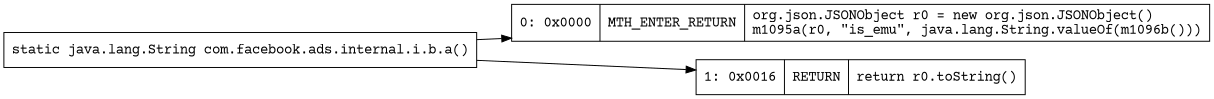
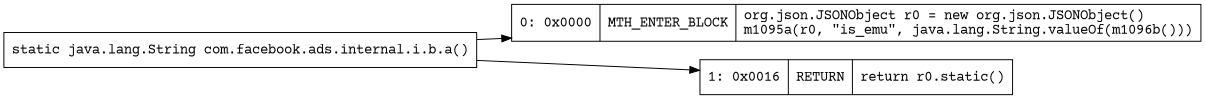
  digraph {
    fontname="Courier Prime"
    rankdir=LR
    node [fontname="Courier Prime" shape=record]
    edge [fontname="Courier Prime"]
-   n1 [label="{0\:\ 0x0000|MTH_ENTER_RETURN\l|org.json.JSONObject r0 = new org.json.JSONObject()\lm1095a(r0, \"is_emu\", java.lang.String.valueOf(m1096b()))\l}"]
-   n2 [label="{1\:\ 0x0016|RETURN\l|return r0.toString()\l}"]
+   n1 [label="{0\:\ 0x0000|MTH_ENTER_BLOCK\l|org.json.JSONObject r0 = new org.json.JSONObject()\lm1095a(r0, \"is_emu\", java.lang.String.valueOf(m1096b()))\l}"]
+   n2 [label="{1\:\ 0x0016|RETURN\l|return r0.static()\l}"]
    n3 [label="{static java.lang.String com.facebook.ads.internal.i.b.a() }"]
    n3 -> n1
    n3 -> n2
  }
